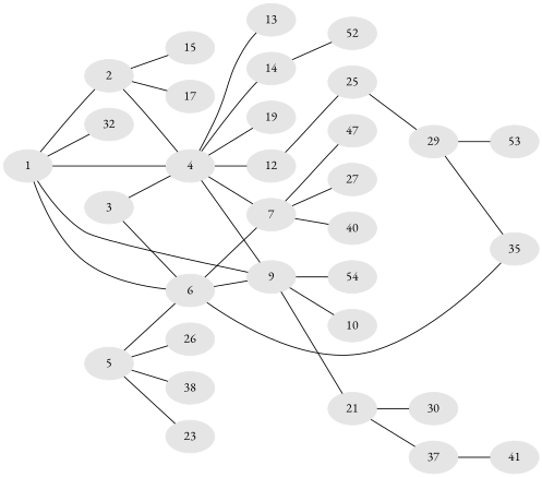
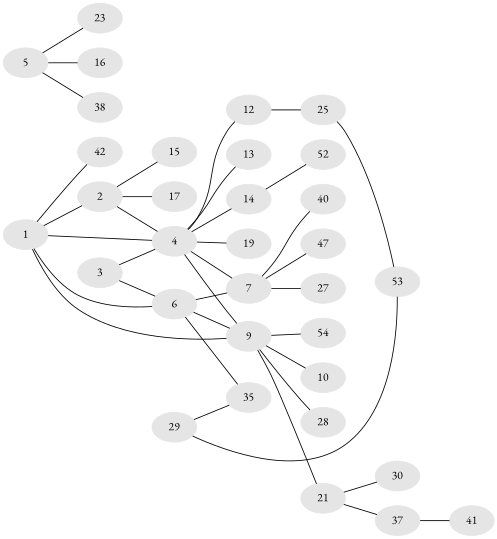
  graph {
    fontname="EB Garamond"
    rankdir=LR
    node [color=gray90 fontname="EB Garamond" style=filled]
    edge [fontname="EB Garamond"]
    1 [super="+43"]
    2 [super="+11"]
    4 [super="+8"]
    6
    9 [super="+24"]
-   32
+   32 [label=42]
    15 [super="+36"]
    17
    7 [super="+16"]
    12 [super="+18"]
    13 [super="+20"]
    14 [super="+49"]
    19 [super="+33"]
    35 [super="+48"]
    10 [super="+22"]
    21 [super="+44"]
+   28 [super="+51"]
    54
    3
    27
    40
    47
    25 [super="+34"]
    52
    5 [super="+31"]
    23
-   26
+   26 [label=16]
    38 [super="+50"]
    30
    37 [super="+46"]
    29 [super="+45"]
    41
    53
    1 -- 2
    1 -- 4
    1 -- 6
    1 -- 9
    1 -- 32
    2 -- 4
    2 -- 15
    2 -- 17
    4 -- 9 [weight=2]
    4 -- 7
    4 -- 12 [weight=2]
    4 -- 13
    4 -- 14
    4 -- 19
    6 -- 9
    6 -- 7
    6 -- 35
    9 -- 10
    9 -- 21
+   9 -- 28
    9 -- 54
    7 -- 27
    7 -- 40
    7 -- 47
    12 -- 25
    14 -- 52
    21 -- 30
    21 -- 37
    3 -- 4
    3 -- 6
-   25 -- 29
-   5 -- 6
+   25 -- 53
    5 -- 23
    5 -- 26
    5 -- 38
    37 -- 41
    29 -- 35
    29 -- 53
  }
